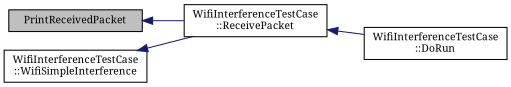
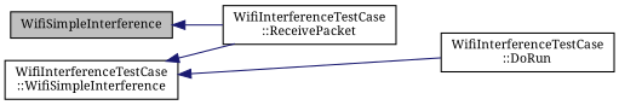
  digraph {
    fontname="Noto Serif"
    rankdir=LR
    node [color=black fillcolor=white fontname="Noto Serif" fontsize=10 shape=record style=filled]
    edge [color=midnightblue dir=back fontname="Noto Serif" fontsize=10 labelfontname=Helvetica labelfontsize=10 style=solid]
-   n1 [fillcolor=grey75 fontcolor=black height=0.2 label=PrintReceivedPacket width=0.4]
+   n1 [fillcolor=grey75 fontcolor=black height=0.2 label=WifiSimpleInterference width=0.4]
    n2 [height=0.2 label="WifiInterferenceTestCase\l::ReceivePacket" width=0.4]
    n3 [height=0.2 label="WifiInterferenceTestCase\l::WifiSimpleInterference" width=0.4]
    n4 [height=0.2 label="WifiInterferenceTestCase\l::DoRun" width=0.4]
    n1 -> n2
    n3 -> n2
-   n2 -> n4
+   n3 -> n4
  }
